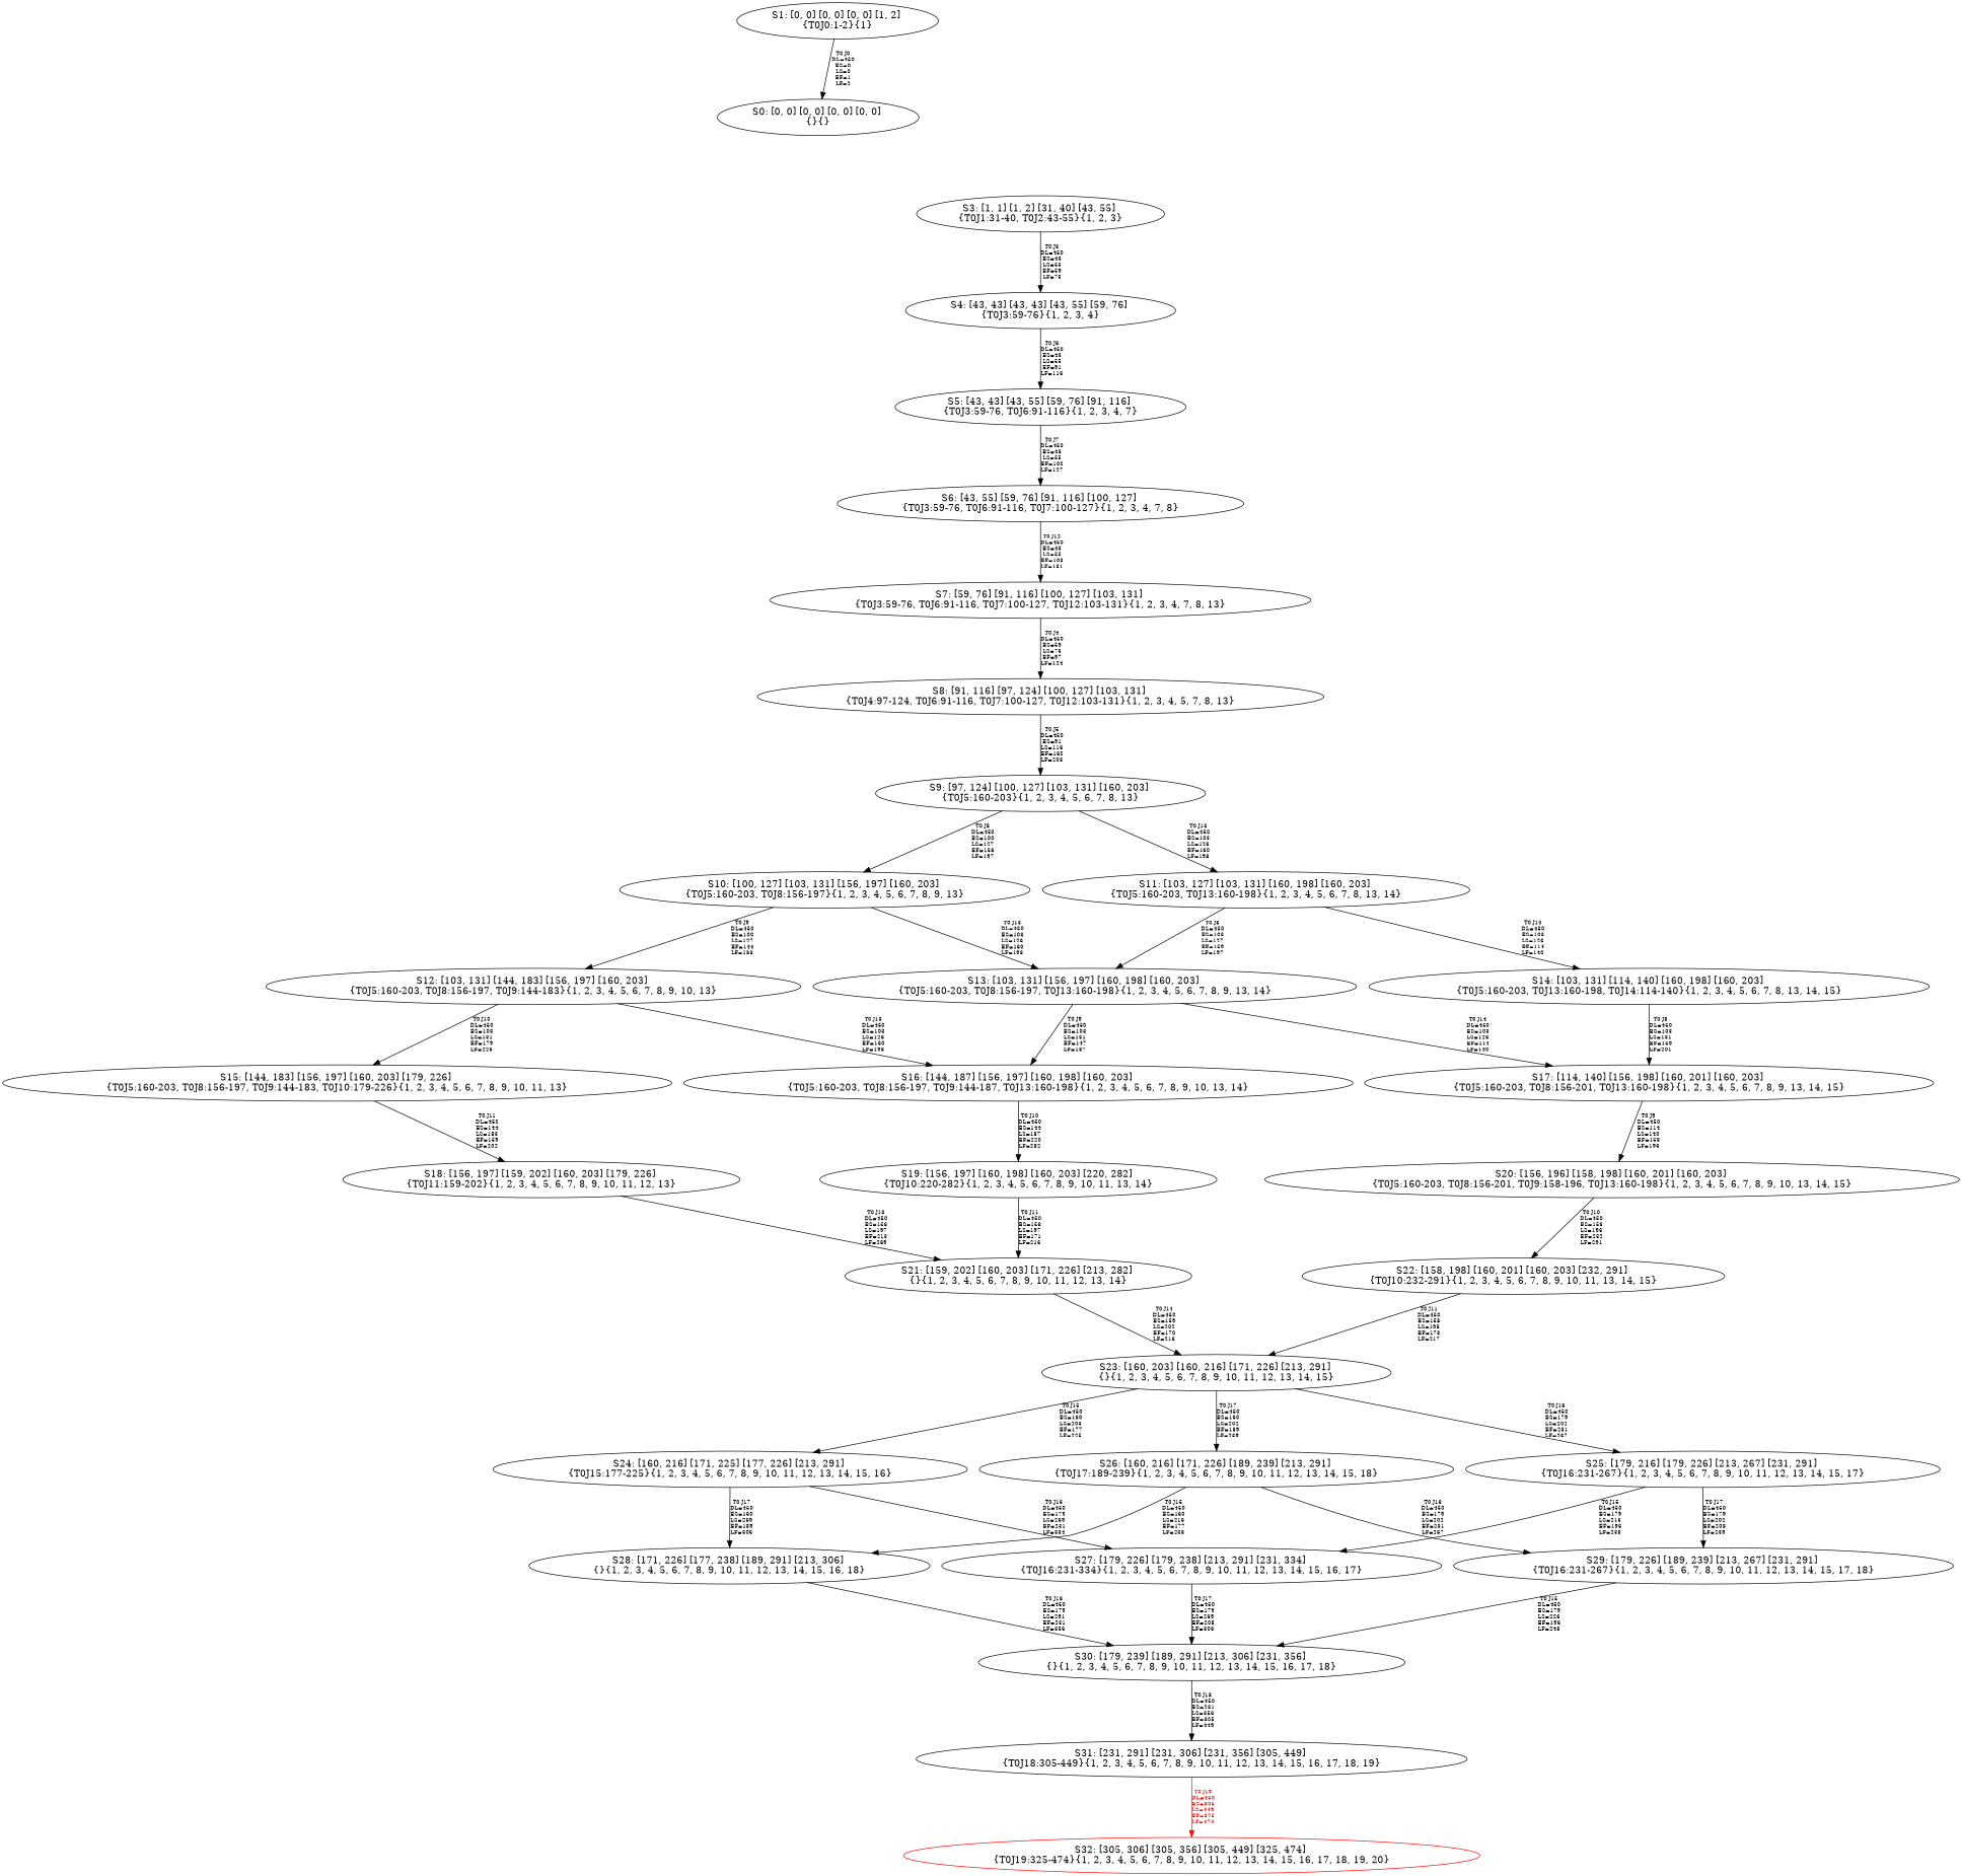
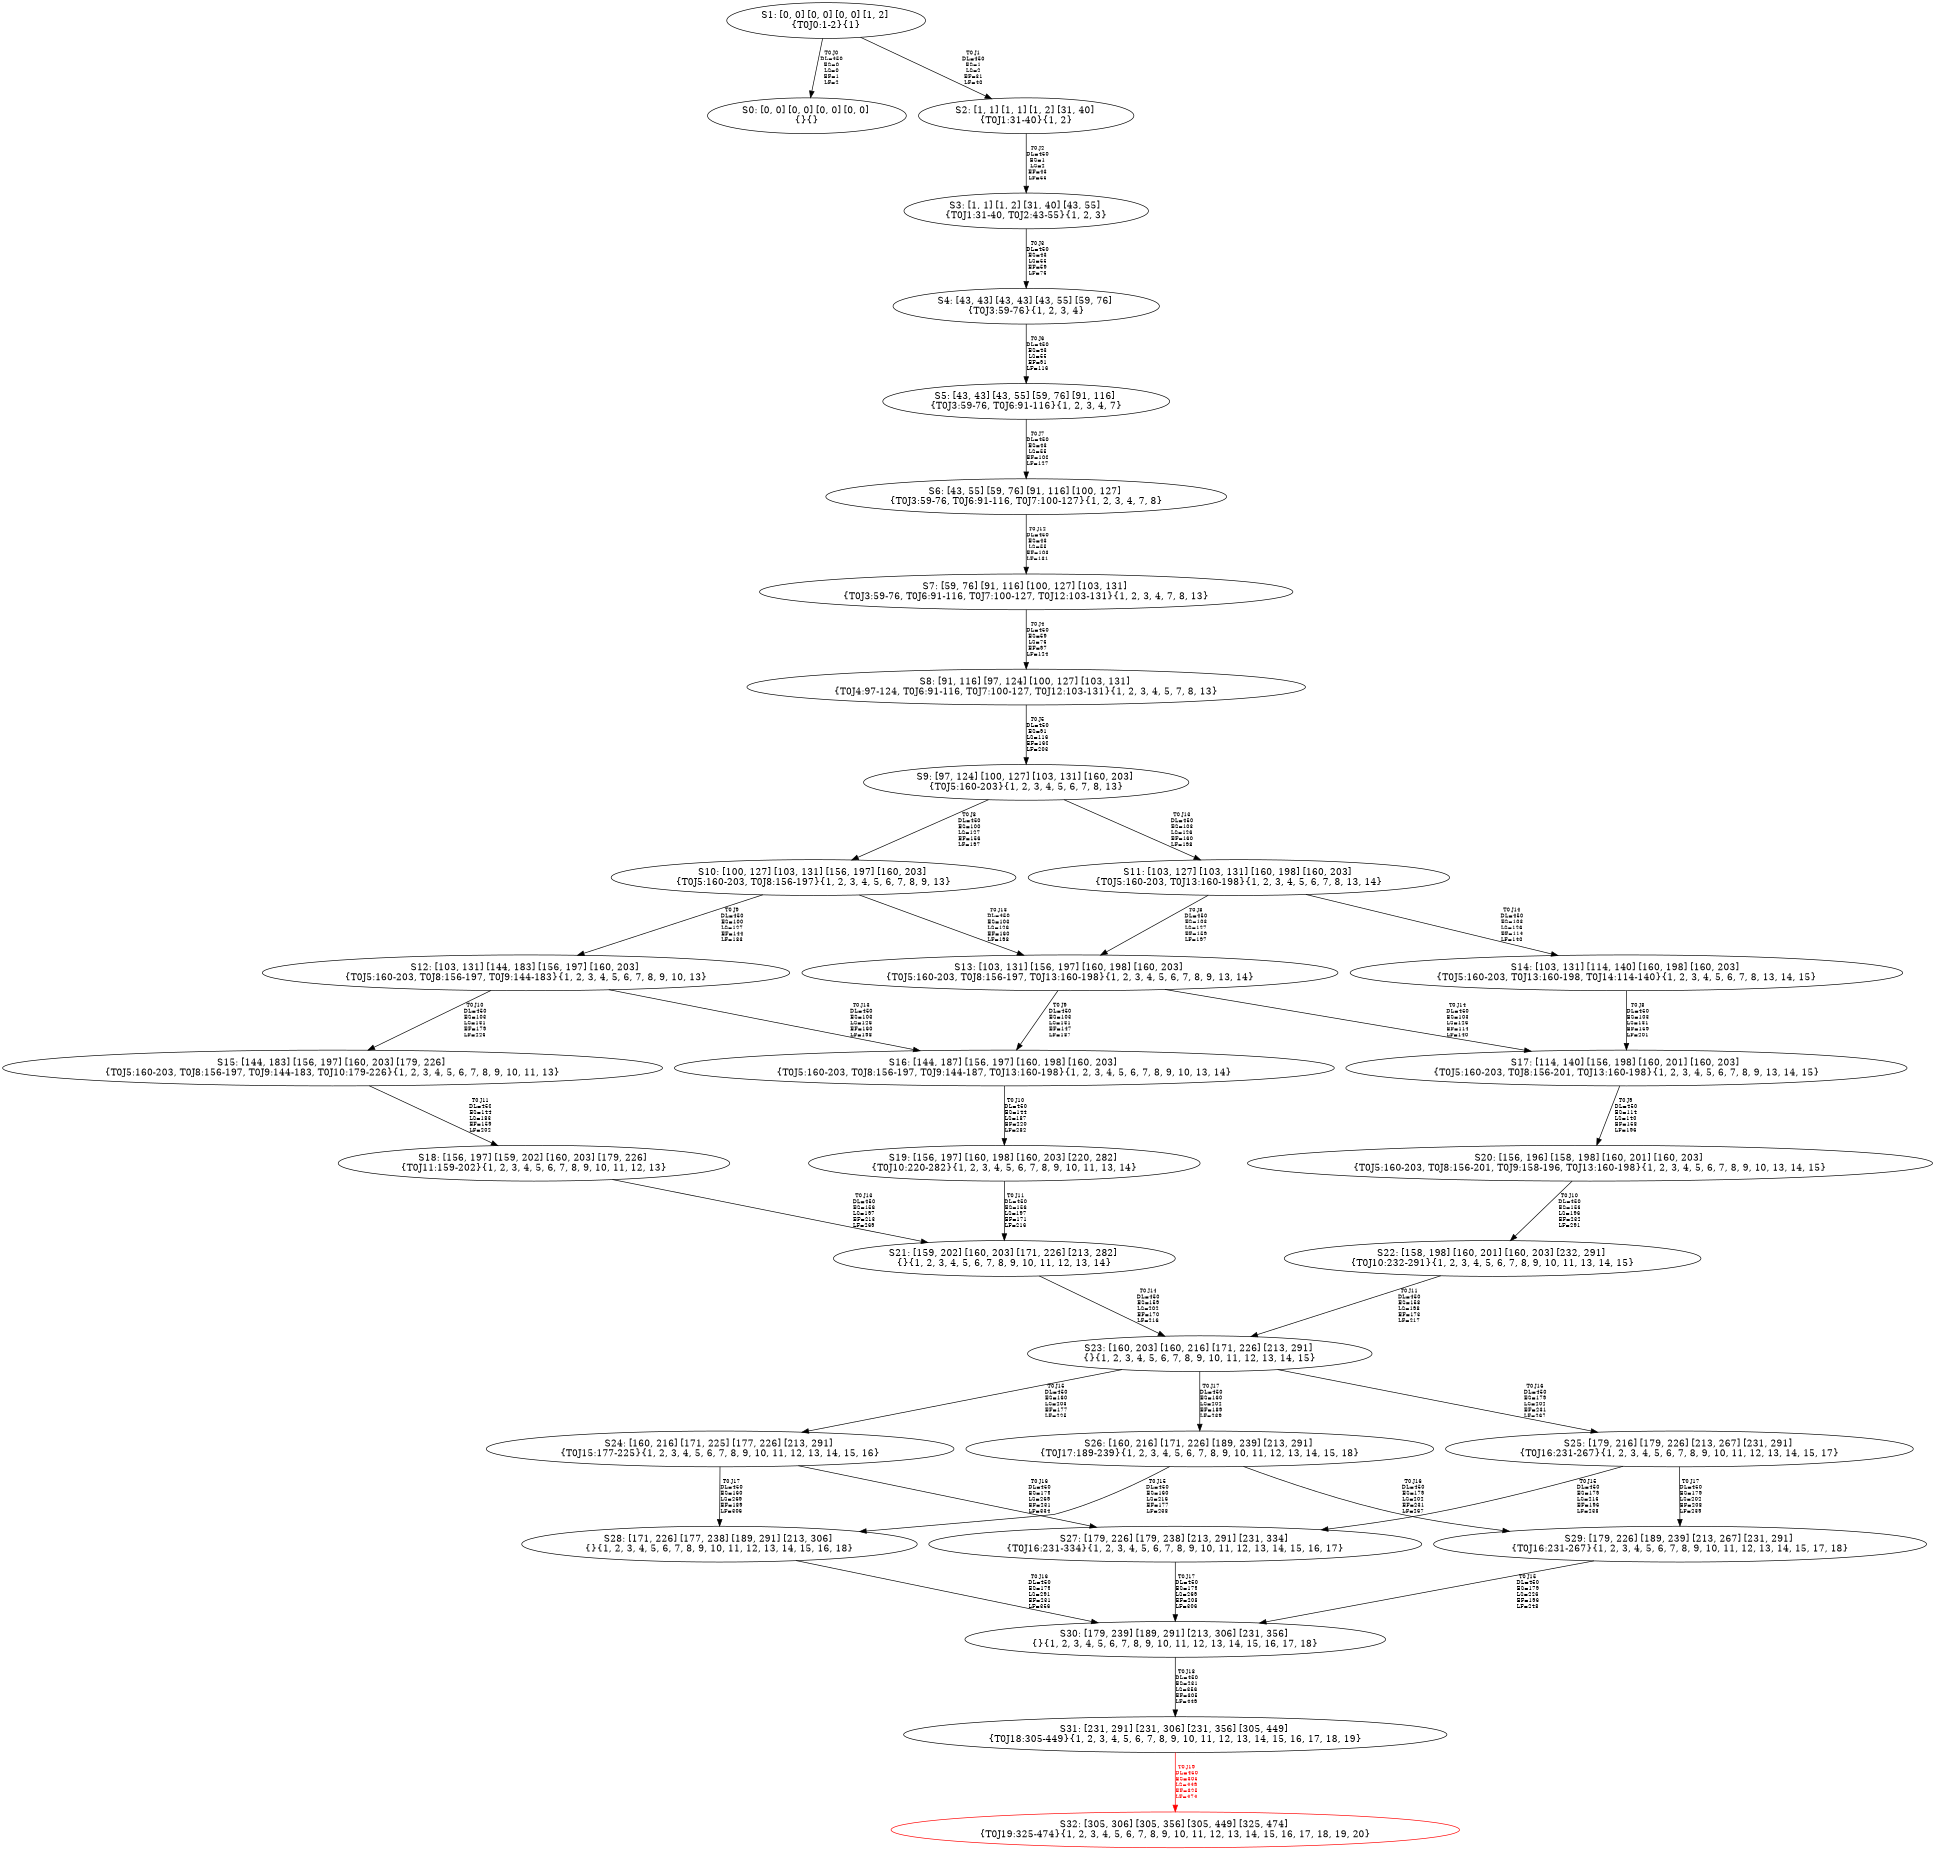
  digraph {
    edge [fontsize=8]
    n1 [label="S0: [0, 0] [0, 0] [0, 0] [0, 0] \n{}{}"]
    n2 [label="S1: [0, 0] [0, 0] [0, 0] [1, 2] \n{T0J0:1-2}{1}"]
+   n3 [label="S2: [1, 1] [1, 1] [1, 2] [31, 40] \n{T0J1:31-40}{1, 2}"]
    n4 [label="S3: [1, 1] [1, 2] [31, 40] [43, 55] \n{T0J1:31-40, T0J2:43-55}{1, 2, 3}"]
    n5 [label="S4: [43, 43] [43, 43] [43, 55] [59, 76] \n{T0J3:59-76}{1, 2, 3, 4}"]
    n6 [label="S5: [43, 43] [43, 55] [59, 76] [91, 116] \n{T0J3:59-76, T0J6:91-116}{1, 2, 3, 4, 7}"]
    n7 [label="S6: [43, 55] [59, 76] [91, 116] [100, 127] \n{T0J3:59-76, T0J6:91-116, T0J7:100-127}{1, 2, 3, 4, 7, 8}"]
    n8 [label="S7: [59, 76] [91, 116] [100, 127] [103, 131] \n{T0J3:59-76, T0J6:91-116, T0J7:100-127, T0J12:103-131}{1, 2, 3, 4, 7, 8, 13}"]
    n9 [label="S8: [91, 116] [97, 124] [100, 127] [103, 131] \n{T0J4:97-124, T0J6:91-116, T0J7:100-127, T0J12:103-131}{1, 2, 3, 4, 5, 7, 8, 13}"]
    n10 [label="S9: [97, 124] [100, 127] [103, 131] [160, 203] \n{T0J5:160-203}{1, 2, 3, 4, 5, 6, 7, 8, 13}"]
    n11 [label="S10: [100, 127] [103, 131] [156, 197] [160, 203] \n{T0J5:160-203, T0J8:156-197}{1, 2, 3, 4, 5, 6, 7, 8, 9, 13}"]
    n12 [label="S11: [103, 127] [103, 131] [160, 198] [160, 203] \n{T0J5:160-203, T0J13:160-198}{1, 2, 3, 4, 5, 6, 7, 8, 13, 14}"]
    n13 [label="S12: [103, 131] [144, 183] [156, 197] [160, 203] \n{T0J5:160-203, T0J8:156-197, T0J9:144-183}{1, 2, 3, 4, 5, 6, 7, 8, 9, 10, 13}"]
    n14 [label="S13: [103, 131] [156, 197] [160, 198] [160, 203] \n{T0J5:160-203, T0J8:156-197, T0J13:160-198}{1, 2, 3, 4, 5, 6, 7, 8, 9, 13, 14}"]
    n15 [label="S14: [103, 131] [114, 140] [160, 198] [160, 203] \n{T0J5:160-203, T0J13:160-198, T0J14:114-140}{1, 2, 3, 4, 5, 6, 7, 8, 13, 14, 15}"]
    n16 [label="S15: [144, 183] [156, 197] [160, 203] [179, 226] \n{T0J5:160-203, T0J8:156-197, T0J9:144-183, T0J10:179-226}{1, 2, 3, 4, 5, 6, 7, 8, 9, 10, 11, 13}"]
    n17 [label="S16: [144, 187] [156, 197] [160, 198] [160, 203] \n{T0J5:160-203, T0J8:156-197, T0J9:144-187, T0J13:160-198}{1, 2, 3, 4, 5, 6, 7, 8, 9, 10, 13, 14}"]
    n18 [label="S17: [114, 140] [156, 198] [160, 201] [160, 203] \n{T0J5:160-203, T0J8:156-201, T0J13:160-198}{1, 2, 3, 4, 5, 6, 7, 8, 9, 13, 14, 15}"]
    n19 [label="S18: [156, 197] [159, 202] [160, 203] [179, 226] \n{T0J11:159-202}{1, 2, 3, 4, 5, 6, 7, 8, 9, 10, 11, 12, 13}"]
    n20 [label="S19: [156, 197] [160, 198] [160, 203] [220, 282] \n{T0J10:220-282}{1, 2, 3, 4, 5, 6, 7, 8, 9, 10, 11, 13, 14}"]
    n21 [label="S20: [156, 196] [158, 198] [160, 201] [160, 203] \n{T0J5:160-203, T0J8:156-201, T0J9:158-196, T0J13:160-198}{1, 2, 3, 4, 5, 6, 7, 8, 9, 10, 13, 14, 15}"]
    n22 [label="S21: [159, 202] [160, 203] [171, 226] [213, 282] \n{}{1, 2, 3, 4, 5, 6, 7, 8, 9, 10, 11, 12, 13, 14}"]
    n23 [label="S22: [158, 198] [160, 201] [160, 203] [232, 291] \n{T0J10:232-291}{1, 2, 3, 4, 5, 6, 7, 8, 9, 10, 11, 13, 14, 15}"]
    n24 [label="S23: [160, 203] [160, 216] [171, 226] [213, 291] \n{}{1, 2, 3, 4, 5, 6, 7, 8, 9, 10, 11, 12, 13, 14, 15}"]
    n25 [label="S24: [160, 216] [171, 225] [177, 226] [213, 291] \n{T0J15:177-225}{1, 2, 3, 4, 5, 6, 7, 8, 9, 10, 11, 12, 13, 14, 15, 16}"]
    n26 [label="S25: [179, 216] [179, 226] [213, 267] [231, 291] \n{T0J16:231-267}{1, 2, 3, 4, 5, 6, 7, 8, 9, 10, 11, 12, 13, 14, 15, 17}"]
    n27 [label="S26: [160, 216] [171, 226] [189, 239] [213, 291] \n{T0J17:189-239}{1, 2, 3, 4, 5, 6, 7, 8, 9, 10, 11, 12, 13, 14, 15, 18}"]
    n28 [label="S27: [179, 226] [179, 238] [213, 291] [231, 334] \n{T0J16:231-334}{1, 2, 3, 4, 5, 6, 7, 8, 9, 10, 11, 12, 13, 14, 15, 16, 17}"]
    n29 [label="S28: [171, 226] [177, 238] [189, 291] [213, 306] \n{}{1, 2, 3, 4, 5, 6, 7, 8, 9, 10, 11, 12, 13, 14, 15, 16, 18}"]
    n30 [label="S29: [179, 226] [189, 239] [213, 267] [231, 291] \n{T0J16:231-267}{1, 2, 3, 4, 5, 6, 7, 8, 9, 10, 11, 12, 13, 14, 15, 17, 18}"]
    n31 [label="S30: [179, 239] [189, 291] [213, 306] [231, 356] \n{}{1, 2, 3, 4, 5, 6, 7, 8, 9, 10, 11, 12, 13, 14, 15, 16, 17, 18}"]
    n32 [label="S31: [231, 291] [231, 306] [231, 356] [305, 449] \n{T0J18:305-449}{1, 2, 3, 4, 5, 6, 7, 8, 9, 10, 11, 12, 13, 14, 15, 16, 17, 18, 19}"]
    n33 [color=Red label="S32: [305, 306] [305, 356] [305, 449] [325, 474] \n{T0J19:325-474}{1, 2, 3, 4, 5, 6, 7, 8, 9, 10, 11, 12, 13, 14, 15, 16, 17, 18, 19, 20}"]
    n2 -> n1 [label="T0 J0\nDL=450\nES=0\nLS=0\nEF=1\nLF=2"]
+   n2 -> n3 [label="T0 J1\nDL=450\nES=1\nLS=2\nEF=31\nLF=40"]
+   n3 -> n4 [label="T0 J2\nDL=450\nES=1\nLS=2\nEF=43\nLF=55"]
    n4 -> n5 [label="T0 J3\nDL=450\nES=43\nLS=55\nEF=59\nLF=76"]
    n5 -> n6 [label="T0 J6\nDL=450\nES=43\nLS=55\nEF=91\nLF=116"]
    n6 -> n7 [label="T0 J7\nDL=450\nES=43\nLS=55\nEF=100\nLF=127"]
    n7 -> n8 [label="T0 J12\nDL=450\nES=43\nLS=55\nEF=103\nLF=131"]
    n8 -> n9 [label="T0 J4\nDL=450\nES=59\nLS=76\nEF=97\nLF=124"]
    n9 -> n10 [label="T0 J5\nDL=450\nES=91\nLS=116\nEF=160\nLF=203"]
    n10 -> n11 [label="T0 J8\nDL=450\nES=100\nLS=127\nEF=156\nLF=197"]
    n10 -> n12 [label="T0 J13\nDL=450\nES=103\nLS=126\nEF=160\nLF=198"]
    n11 -> n13 [label="T0 J9\nDL=450\nES=100\nLS=127\nEF=144\nLF=183"]
    n11 -> n14 [label="T0 J13\nDL=450\nES=103\nLS=126\nEF=160\nLF=198"]
    n12 -> n14 [label="T0 J8\nDL=450\nES=103\nLS=127\nEF=159\nLF=197"]
    n12 -> n15 [label="T0 J14\nDL=450\nES=103\nLS=126\nEF=114\nLF=140"]
    n13 -> n16 [label="T0 J10\nDL=450\nES=103\nLS=131\nEF=179\nLF=226"]
    n13 -> n17 [label="T0 J13\nDL=450\nES=103\nLS=126\nEF=160\nLF=198"]
    n14 -> n17 [label="T0 J9\nDL=450\nES=103\nLS=131\nEF=147\nLF=187"]
    n14 -> n18 [label="T0 J14\nDL=450\nES=103\nLS=126\nEF=114\nLF=140"]
    n15 -> n18 [label="T0 J8\nDL=450\nES=103\nLS=131\nEF=159\nLF=201"]
    n16 -> n19 [label="T0 J11\nDL=450\nES=144\nLS=183\nEF=159\nLF=202"]
    n17 -> n20 [label="T0 J10\nDL=450\nES=144\nLS=187\nEF=220\nLF=282"]
    n18 -> n21 [label="T0 J9\nDL=450\nES=114\nLS=140\nEF=158\nLF=196"]
    n19 -> n22 [label="T0 J13\nDL=450\nES=156\nLS=197\nEF=213\nLF=269"]
    n20 -> n22 [label="T0 J11\nDL=450\nES=156\nLS=197\nEF=171\nLF=216"]
    n21 -> n23 [label="T0 J10\nDL=450\nES=156\nLS=196\nEF=232\nLF=291"]
    n22 -> n24 [label="T0 J14\nDL=450\nES=159\nLS=202\nEF=170\nLF=216"]
    n23 -> n24 [label="T0 J11\nDL=450\nES=158\nLS=198\nEF=173\nLF=217"]
    n24 -> n25 [label="T0 J15\nDL=450\nES=160\nLS=203\nEF=177\nLF=225"]
    n24 -> n26 [label="T0 J16\nDL=450\nES=179\nLS=202\nEF=231\nLF=267"]
    n24 -> n27 [label="T0 J17\nDL=450\nES=160\nLS=202\nEF=189\nLF=239"]
    n25 -> n28 [label="T0 J16\nDL=450\nES=179\nLS=269\nEF=231\nLF=334"]
    n25 -> n29 [label="T0 J17\nDL=450\nES=160\nLS=269\nEF=189\nLF=306"]
    n26 -> n28 [label="T0 J15\nDL=450\nES=179\nLS=216\nEF=196\nLF=238"]
    n26 -> n30 [label="T0 J17\nDL=450\nES=179\nLS=202\nEF=208\nLF=239"]
    n27 -> n29 [label="T0 J15\nDL=450\nES=160\nLS=216\nEF=177\nLF=238"]
    n27 -> n30 [label="T0 J16\nDL=450\nES=179\nLS=202\nEF=231\nLF=267"]
    n28 -> n31 [label="T0 J17\nDL=450\nES=179\nLS=269\nEF=208\nLF=306"]
    n29 -> n31 [label="T0 J16\nDL=450\nES=179\nLS=291\nEF=231\nLF=356"]
    n30 -> n31 [label="T0 J15\nDL=450\nES=179\nLS=226\nEF=196\nLF=248"]
    n31 -> n32 [label="T0 J18\nDL=450\nES=231\nLS=356\nEF=305\nLF=449"]
    n32 -> n33 [color=Red fontcolor=Red label="T0 J19\nDL=450\nES=305\nLS=449\nEF=325\nLF=474"]
  }
